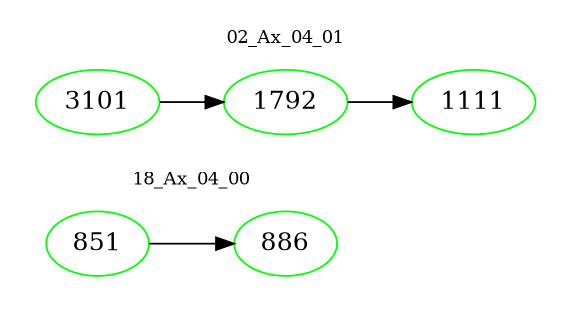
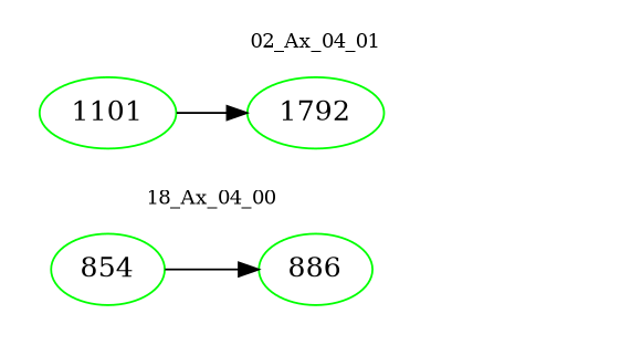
  digraph {
    rankdir=LR
    node [color=green]
    edge [color=black]
-   n1 [label=851]
+   n1 [label=854]
    n2 [label=886]
-   n3 [label=3101]
+   n3 [label=1101]
    n4 [label=1792]
-   n5 [label=1111]
    subgraph cluster_1 {
      color=white
      fontsize=10
      label="18_Ax_04_00"
      n1
      n2
    }
    subgraph cluster_2 {
      color=white
      fontsize=10
      label="02_Ax_04_01"
      n3
      n4
-     n5
    }
    n1 -> n2
    n3 -> n4
-   n4 -> n5
  }
